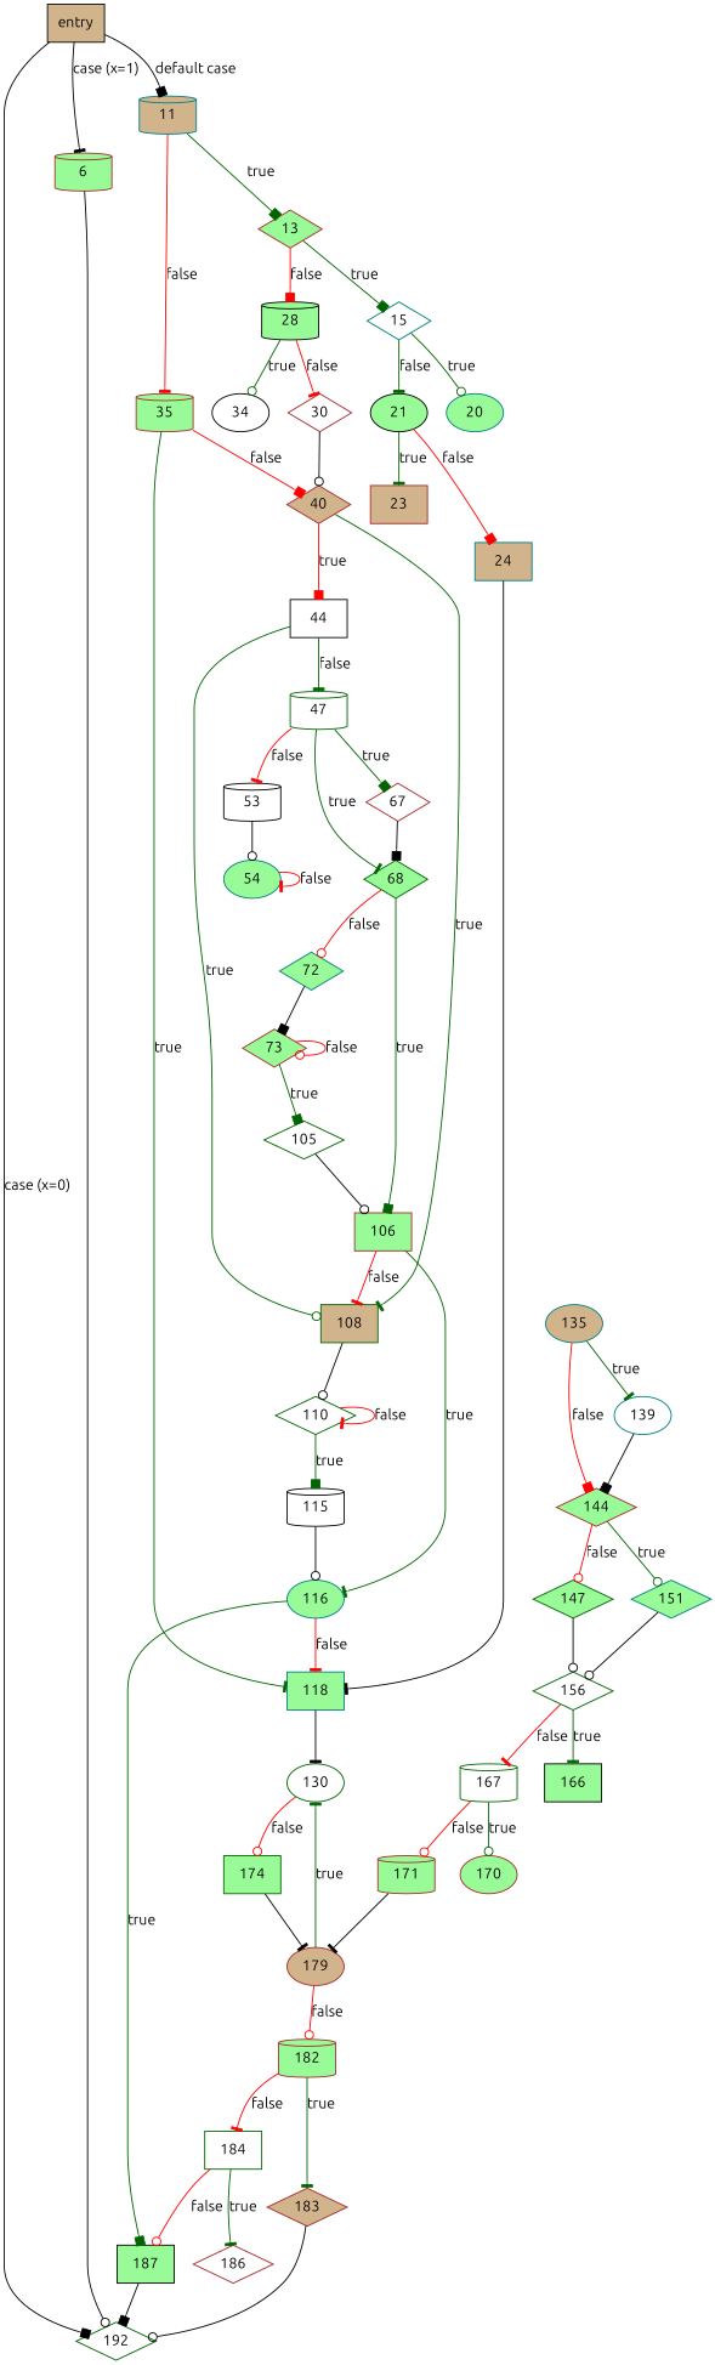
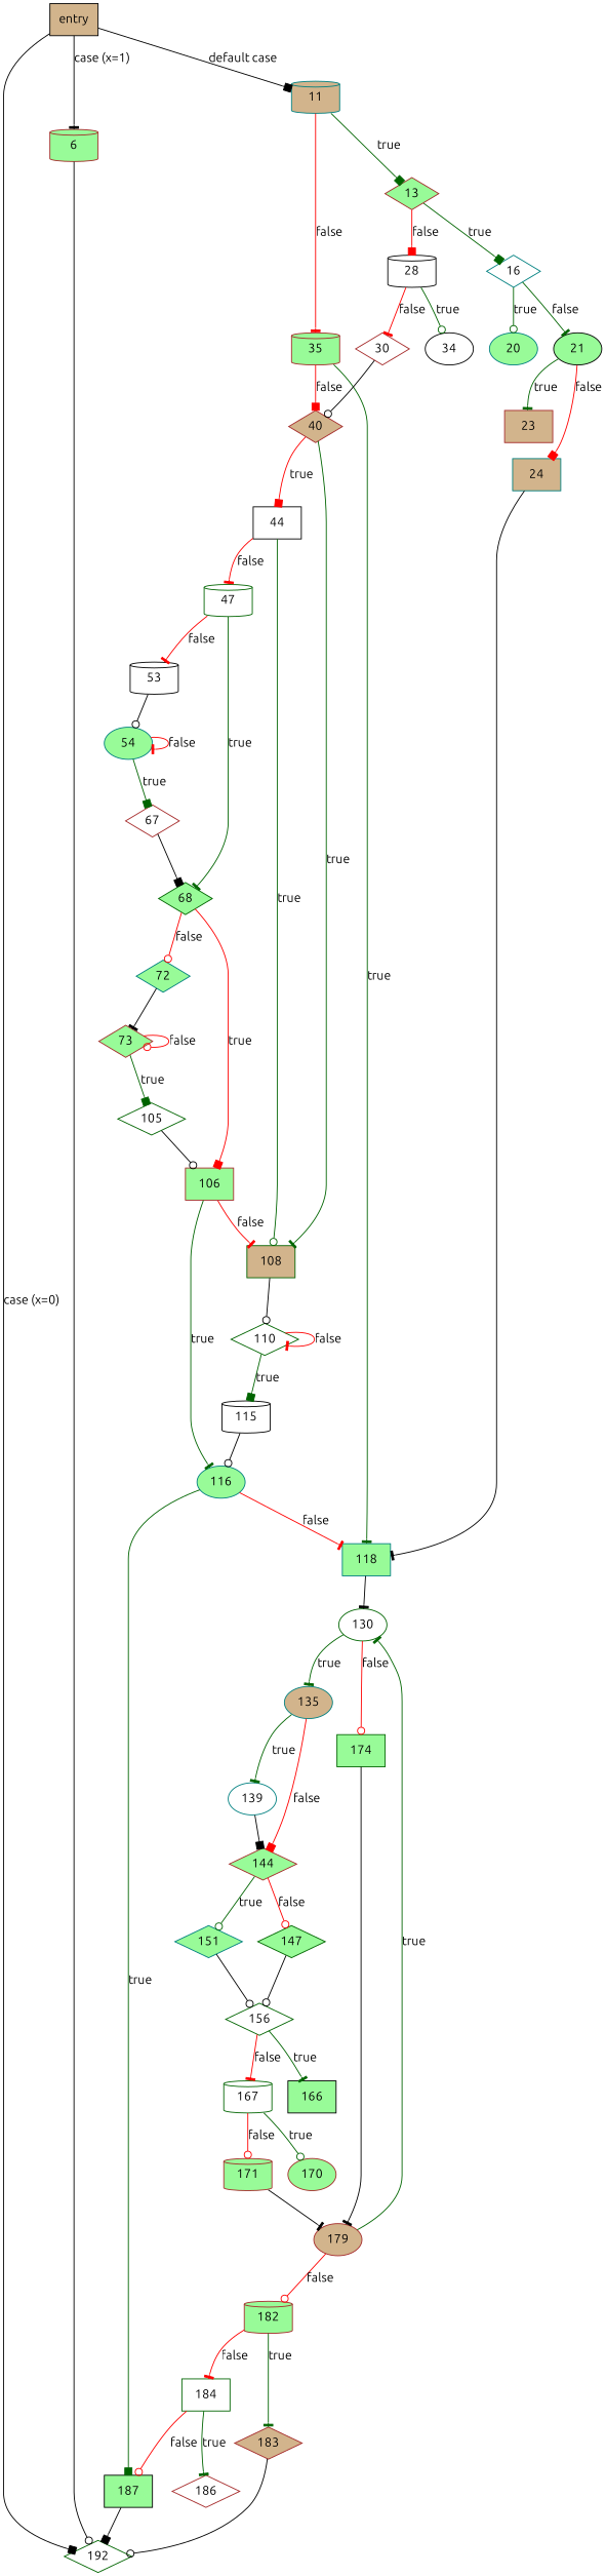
  digraph {
    fontname=Ubuntu
    node [color=brown fillcolor=palegreen fontname=Ubuntu shape=diamond style=filled]
    edge [arrowhead=tee fontname=Ubuntu color=darkgreen]
    n1 [color=black fillcolor=tan label=entry shape=box]
    6 [shape=cylinder]
    11 [color=teal fillcolor=tan shape=cylinder]
    192 [color=darkgreen fillcolor=white]
    13
    35 [shape=cylinder]
-   16 [color=teal fillcolor=white label=15]
-   28 [color=black shape=cylinder]
+   16 [color=teal fillcolor=white]
+   28 [color=black fillcolor=white shape=cylinder]
    118 [color=teal shape=box]
    40 [fillcolor=tan]
    20 [color=teal shape=ellipse]
    21 [color=black shape=ellipse]
    30 [fillcolor=white]
    34 [color=black fillcolor=white shape=ellipse]
    23 [fillcolor=tan shape=box]
    24 [color=teal fillcolor=tan shape=box]
    130 [color=darkgreen fillcolor=white shape=ellipse]
    44 [color=black fillcolor=white shape=box]
    108 [color=darkgreen fillcolor=tan shape=box]
    47 [color=darkgreen fillcolor=white shape=cylinder]
    110 [color=darkgreen fillcolor=white]
    53 [color=black fillcolor=white shape=cylinder]
    68 [color=darkgreen]
    54 [color=teal shape=ellipse]
    72 [color=teal]
    106 [shape=box]
    67 [fillcolor=white]
    73
    116 [color=teal shape=ellipse]
    105 [color=darkgreen fillcolor=white]
    187 [color=black shape=box]
    115 [color=black fillcolor=white shape=cylinder]
    135 [color=teal fillcolor=tan shape=ellipse]
    174 [color=darkgreen shape=box]
    139 [color=teal fillcolor=white shape=ellipse]
    144
    179 [fillcolor=tan shape=ellipse]
    147 [color=darkgreen]
    151 [color=teal]
    156 [color=darkgreen fillcolor=white]
    166 [color=black shape=box]
    167 [color=darkgreen fillcolor=white shape=cylinder]
    170 [shape=ellipse]
    171 [shape=cylinder]
    182 [shape=cylinder]
    183 [fillcolor=tan]
    184 [color=darkgreen fillcolor=white shape=box]
    186 [fillcolor=white]
    n1 -> 6 [label="case (x=1)" color=""]
    n1 -> 11 [arrowhead=box label="default case" color=""]
    n1 -> 192 [arrowhead=box label="case (x=0)" color=""]
    6 -> 192 [arrowhead=odot color=""]
    11 -> 13 [arrowhead=box label=true]
    11 -> 35 [color=red label=false]
    13 -> 16 [arrowhead=box label=true]
    13 -> 28 [arrowhead=box color=red label=false]
    35 -> 118 [label=true]
    35 -> 40 [arrowhead=box color=red label=false]
    16 -> 20 [arrowhead=odot label=true]
    16 -> 21 [label=false]
    28 -> 30 [color=red label=false]
    28 -> 34 [arrowhead=odot label=true]
    118 -> 130 [color=""]
    40 -> 44 [arrowhead=box color=red label=true]
    40 -> 108 [label=true]
    21 -> 23 [label=true]
    21 -> 24 [arrowhead=box color=red label=false]
    30 -> 40 [arrowhead=odot color=""]
    24 -> 118 [color=""]
+   130 -> 135 [label=true]
    130 -> 174 [arrowhead=odot color=red label=false]
    44 -> 108 [arrowhead=odot label=true]
-   44 -> 47 [label=false]
+   44 -> 47 [color=red label=false]
    108 -> 110 [arrowhead=odot color=""]
    47 -> 53 [color=red label=false]
    47 -> 68 [label=true]
    110 -> 110 [color=red label=false]
    110 -> 115 [arrowhead=box label=true]
    53 -> 54 [arrowhead=odot color=""]
    68 -> 72 [arrowhead=odot color=red label=false]
-   68 -> 106 [arrowhead=box label=true]
+   68 -> 106 [arrowhead=box color=red label=true]
    54 -> 54 [color=red label=false]
-   47 -> 67 [arrowhead=box label=true]
-   72 -> 73 [arrowhead=box color=""]
+   54 -> 67 [arrowhead=box label=true]
+   72 -> 73 [color=""]
    106 -> 108 [color=red label=false]
    106 -> 116 [label=true]
    67 -> 68 [arrowhead=box color=""]
    73 -> 73 [arrowhead=odot color=red label=false]
    73 -> 105 [arrowhead=box label=true]
    116 -> 118 [color=red label=false]
    116 -> 187 [arrowhead=box label=true]
    105 -> 106 [arrowhead=odot color=""]
    187 -> 192 [arrowhead=box color=""]
    115 -> 116 [arrowhead=odot color=""]
    135 -> 139 [label=true]
    135 -> 144 [arrowhead=box color=red label=false]
    174 -> 179 [color=""]
    139 -> 144 [arrowhead=box color=""]
    144 -> 147 [arrowhead=odot color=red label=false]
    144 -> 151 [arrowhead=odot label=true]
    179 -> 130 [label=true]
    179 -> 182 [arrowhead=odot color=red label=false]
    147 -> 156 [arrowhead=odot color=""]
    151 -> 156 [arrowhead=odot color=""]
    156 -> 166 [label=true]
    156 -> 167 [color=red label=false]
    167 -> 170 [arrowhead=odot label=true]
    167 -> 171 [arrowhead=odot color=red label=false]
    171 -> 179 [color=""]
    182 -> 183 [label=true]
    182 -> 184 [color=red label=false]
    183 -> 192 [arrowhead=odot color=""]
    184 -> 187 [arrowhead=odot color=red label=false]
    184 -> 186 [label=true]
  }
